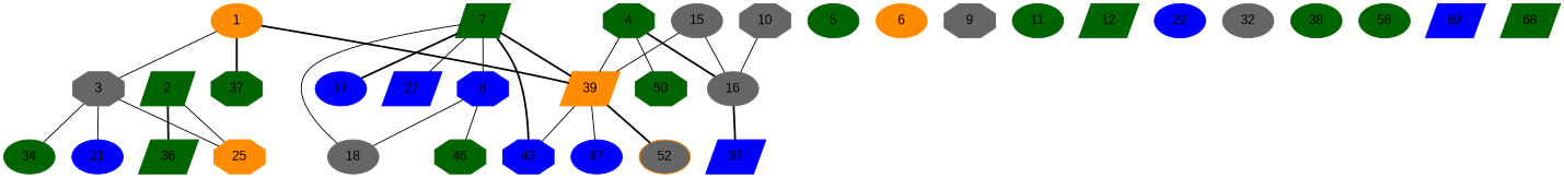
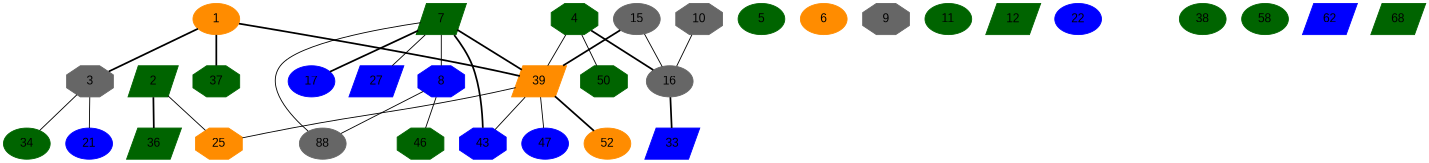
  graph {
    fontname="Liberation Sans"
    node [color=darkgreen fontname="Liberation Sans" shape=ellipse style=filled]
    edge [fontname="Liberation Sans" style=solid]
    1 [color=darkorange super="+41+35"]
    3 [color=gray40 shape=octagon super="+19+26"]
    37 [shape=octagon super="+44+45+65"]
    39 [color=darkorange shape=parallelogram super="+63"]
    25 [color=darkorange shape=octagon super="+48"]
    21 [color=blue super="+57"]
    34
    43 [color=blue shape=octagon]
    47 [color=blue super="+61"]
-   52 [color=darkorange fillcolor=gray40]
+   52 [color=darkorange]
    2 [shape=parallelogram super="+14"]
    36 [shape=parallelogram]
    4 [shape=octagon super="+31"]
    16 [color=gray40 super="+28+55"]
    50 [shape=octagon]
    33 [color=blue shape=parallelogram]
    5
    6 [color=darkorange]
    7 [shape=parallelogram super="+30+13+64+67"]
    8 [color=blue shape=octagon]
    17 [color=blue]
-   18 [color=gray40 super="+71+24"]
+   18 [color=gray40 super="+71+24" label=88]
    27 [color=blue shape=parallelogram super="+53"]
    46 [shape=octagon]
    9 [color=gray40 shape=octagon]
    10 [color=gray40 shape=octagon]
    11 [super="+29"]
    12 [shape=parallelogram]
    15 [color=gray40]
    22 [color=blue]
-   32 [color=gray40]
    38 [super="+42"]
    58
    62 [color=blue shape=parallelogram]
    68 [shape=parallelogram]
-   1 -- 3
+   1 -- 3 [style=bold]
    1 -- 37 [style=bold]
    1 -- 39 [style=bold]
-   3 -- 25
+   39 -- 25
    3 -- 21
    3 -- 34
    39 -- 43
    39 -- 47
    39 -- 52 [style=bold]
    2 -- 25
    2 -- 36 [style=bold]
    4 -- 39
    4 -- 16 [style=bold]
    4 -- 50
    16 -- 33 [style=bold]
    7 -- 39 [style=bold weight=2]
    7 -- 43 [style=bold]
    7 -- 8 [weight=2]
    7 -- 17 [style=bold]
    7 -- 18
    7 -- 27
    8 -- 18
    8 -- 46
    10 -- 16
-   15 -- 39
+   15 -- 39 [style=bold]
    15 -- 16
  }
